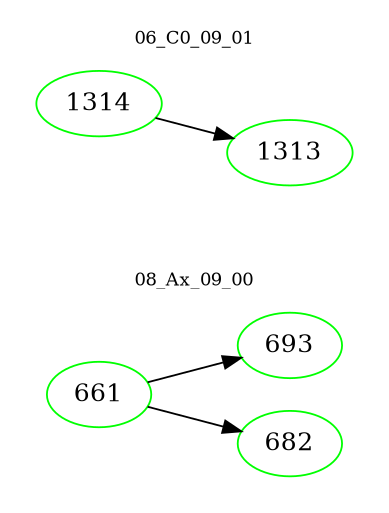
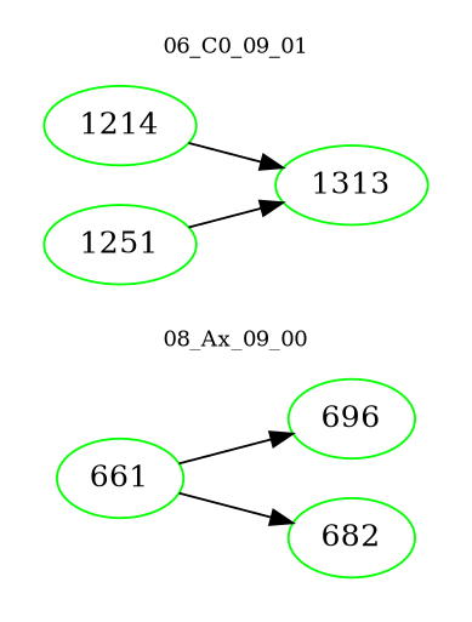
  digraph {
    rankdir=LR
    node [color=green]
    edge [color=black]
    n1 [label=682]
    n2 [label=661]
-   n3 [label=693]
-   n4 [label=1314]
+   n3 [label=696]
+   n4 [label=1214]
+   n5 [label=1251]
    n6 [label=1313]
    subgraph cluster_1 {
      color=white
      fontsize=10
      label="08_Ax_09_00"
      n1
      n2
      n3
    }
    subgraph cluster_2 {
      color=white
      fontsize=10
      label="06_C0_09_01"
      n4
+     n5
      n6
    }
    n2 -> n1
    n2 -> n3
    n4 -> n6
+   n5 -> n6
  }
